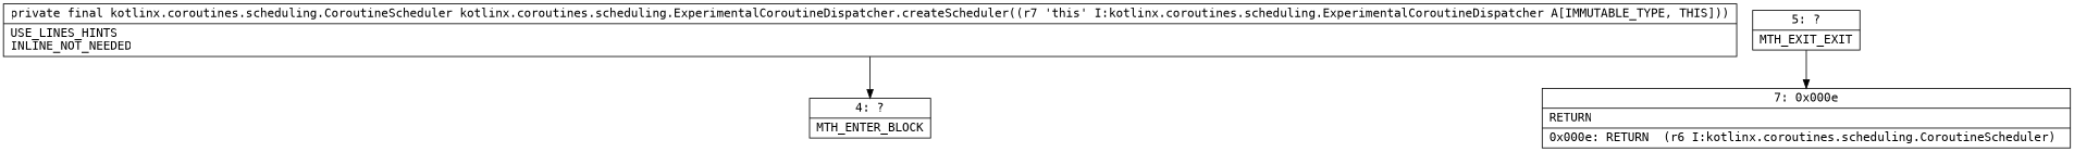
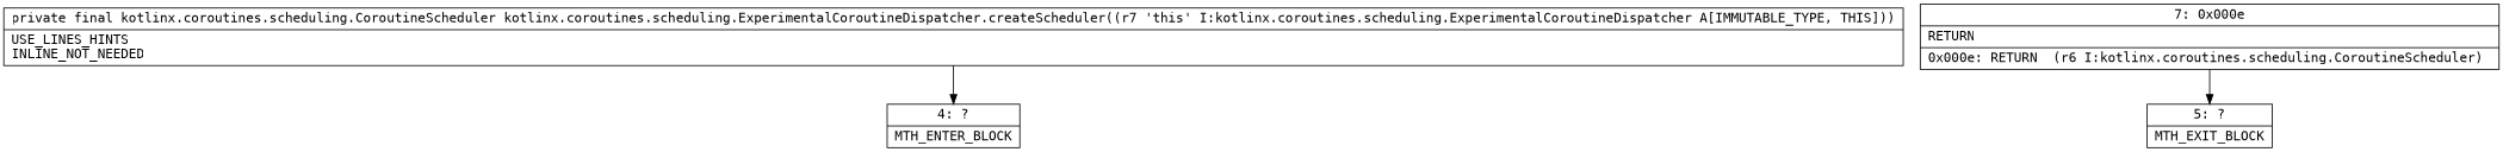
  digraph {
    fontname="DejaVu Sans Mono"
    node [fontname="DejaVu Sans Mono" shape=record]
    edge [fontname="DejaVu Sans Mono"]
    n1 [label="{4\:\ ?|MTH_ENTER_BLOCK\l}"]
    n2 [label="{7\:\ 0x000e|RETURN\l|0x000e: RETURN  (r6 I:kotlinx.coroutines.scheduling.CoroutineScheduler) \l}"]
-   n3 [label="{5\:\ ?|MTH_EXIT_EXIT\l}"]
+   n3 [label="{5\:\ ?|MTH_EXIT_BLOCK\l}"]
    n4 [label="{private final kotlinx.coroutines.scheduling.CoroutineScheduler kotlinx.coroutines.scheduling.ExperimentalCoroutineDispatcher.createScheduler((r7 'this' I:kotlinx.coroutines.scheduling.ExperimentalCoroutineDispatcher A[IMMUTABLE_TYPE, THIS]))  | USE_LINES_HINTS\lINLINE_NOT_NEEDED\l}"]
-   n3 -> n2
+   n2 -> n3
    n4 -> n1
  }
